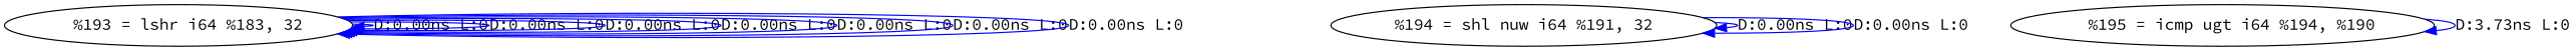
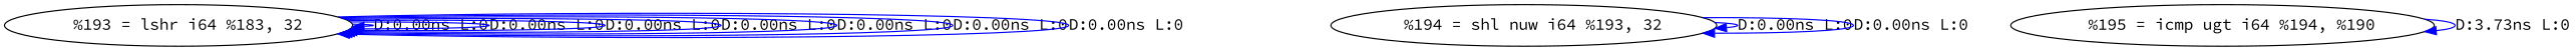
  digraph {
    fontname="Source Code Pro"
    node [fontname="Source Code Pro"]
    edge [color=blue fontname="Source Code Pro"]
    n1 [label="  %193 = lshr i64 %183, 32"]
-   n2 [label="%194 = shl nuw i64 %191, 32"]
+   n2 [label="  %194 = shl nuw i64 %193, 32"]
    n3 [label="  %195 = icmp ugt i64 %194, %190"]
    n1 -> n1 [label="D:0.00ns L:0"]
    n1 -> n1 [label="D:0.00ns L:0"]
    n1 -> n1 [label="D:0.00ns L:0"]
    n1 -> n1 [label="D:0.00ns L:0"]
    n1 -> n1 [label="D:0.00ns L:0"]
    n1 -> n1 [label="D:0.00ns L:0"]
    n1 -> n1 [label="D:0.00ns L:0"]
    n2 -> n2 [label="D:0.00ns L:0"]
    n2 -> n2 [label="D:0.00ns L:0"]
    n3 -> n3 [label="D:3.73ns L:0"]
  }
